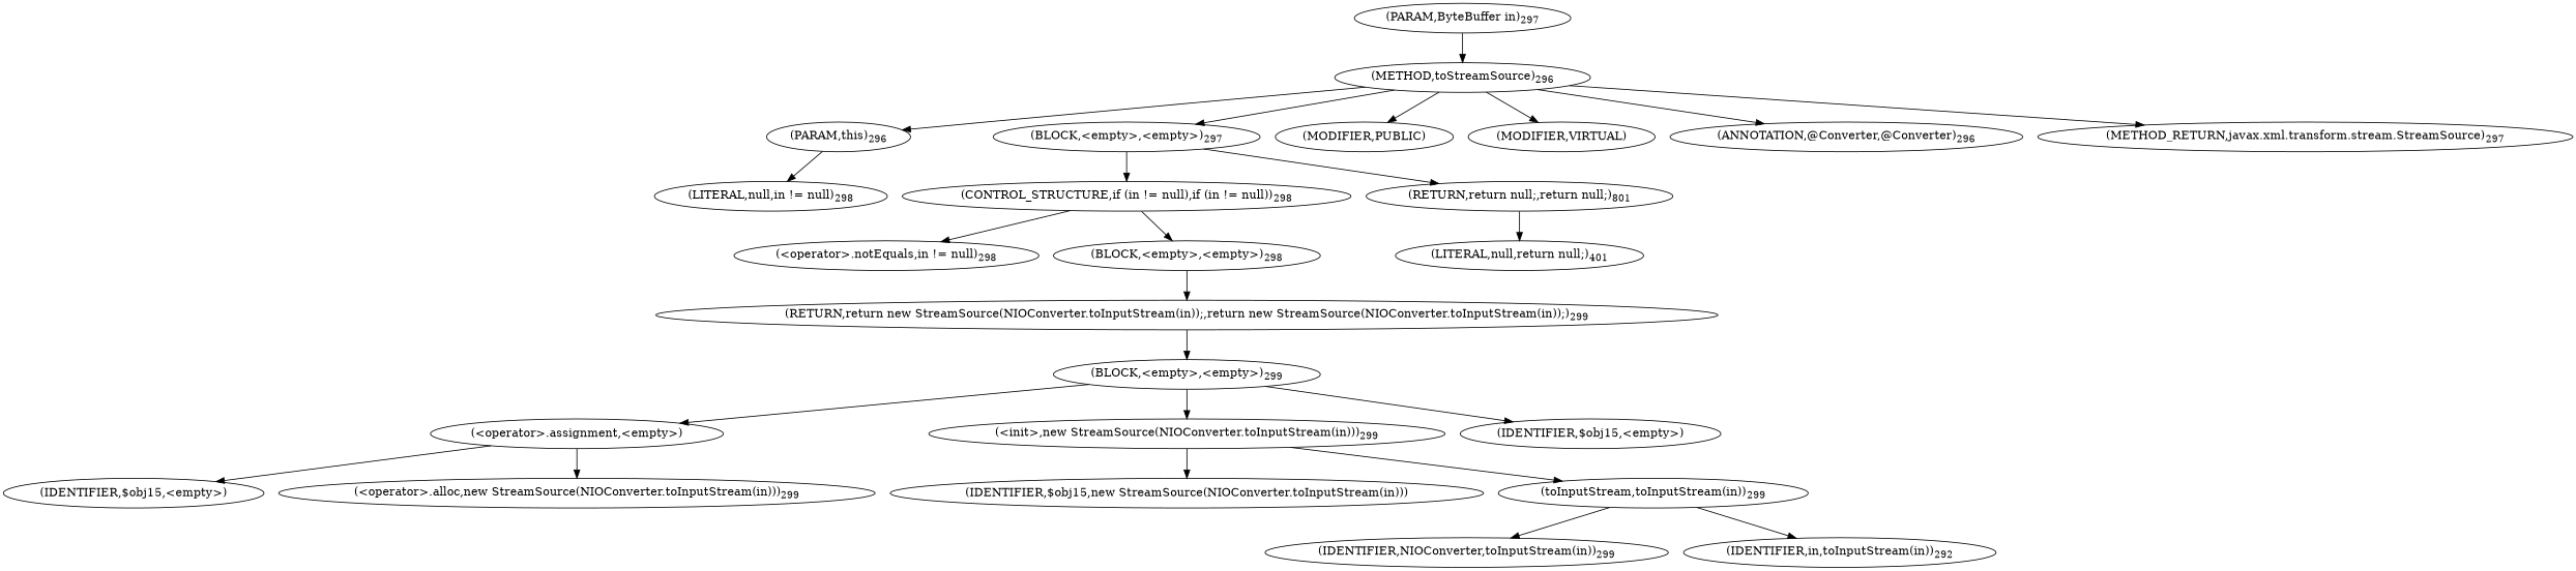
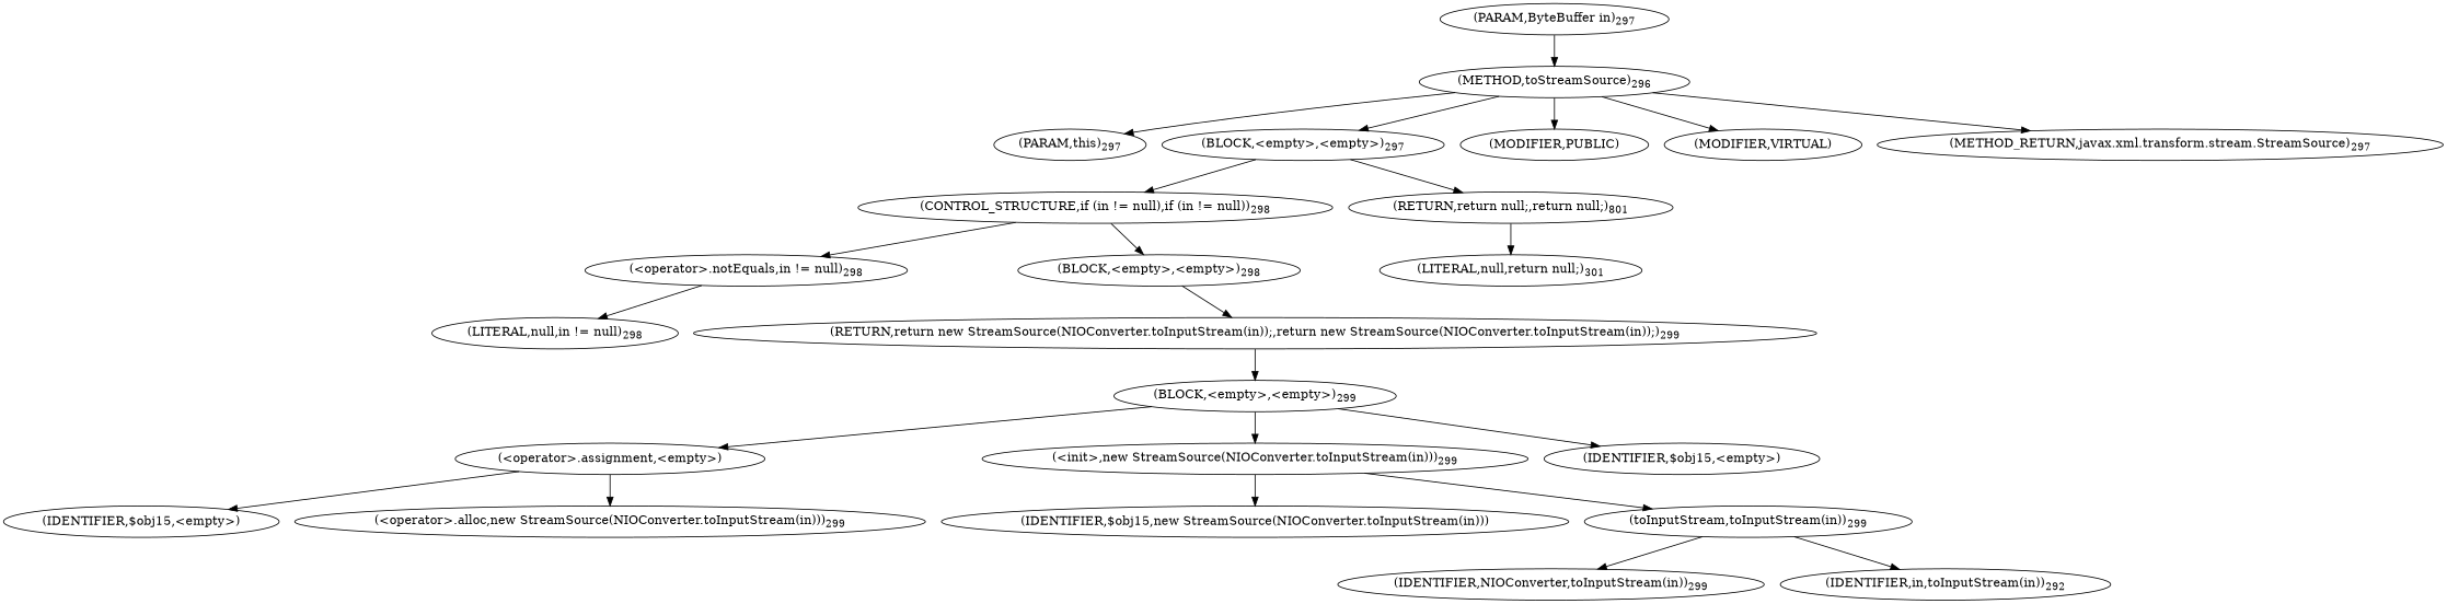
  digraph {
    n1 [label=<(METHOD,toStreamSource)<SUB>296</SUB>>]
-   n2 [label=<(PARAM,this)<SUB>296</SUB>>]
+   n2 [label=<(PARAM,this)<SUB>297</SUB>>]
    n3 [label=<(BLOCK,&lt;empty&gt;,&lt;empty&gt;)<SUB>297</SUB>>]
    n4 [label=<(MODIFIER,PUBLIC)>]
    n5 [label=<(MODIFIER,VIRTUAL)>]
-   n6 [label=<(ANNOTATION,@Converter,@Converter)<SUB>296</SUB>>]
    n7 [label=<(METHOD_RETURN,javax.xml.transform.stream.StreamSource)<SUB>297</SUB>>]
    n8 [label=<(PARAM,ByteBuffer in)<SUB>297</SUB>>]
    n9 [label=<(CONTROL_STRUCTURE,if (in != null),if (in != null))<SUB>298</SUB>>]
    n10 [label=<(RETURN,return null;,return null;)<SUB>801</SUB>>]
    n11 [label=<(&lt;operator&gt;.notEquals,in != null)<SUB>298</SUB>>]
    n12 [label=<(BLOCK,&lt;empty&gt;,&lt;empty&gt;)<SUB>298</SUB>>]
-   n13 [label=<(LITERAL,null,return null;)<SUB>401</SUB>>]
+   n13 [label=<(LITERAL,null,return null;)<SUB>301</SUB>>]
    n14 [label=<(LITERAL,null,in != null)<SUB>298</SUB>>]
    n15 [label=<(RETURN,return new StreamSource(NIOConverter.toInputStream(in));,return new StreamSource(NIOConverter.toInputStream(in));)<SUB>299</SUB>>]
    n16 [label=<(BLOCK,&lt;empty&gt;,&lt;empty&gt;)<SUB>299</SUB>>]
    n17 [label=<(&lt;operator&gt;.assignment,&lt;empty&gt;)>]
    n18 [label=<(&lt;init&gt;,new StreamSource(NIOConverter.toInputStream(in)))<SUB>299</SUB>>]
    n19 [label=<(IDENTIFIER,$obj15,&lt;empty&gt;)>]
    n20 [label=<(IDENTIFIER,$obj15,&lt;empty&gt;)>]
    n21 [label=<(&lt;operator&gt;.alloc,new StreamSource(NIOConverter.toInputStream(in)))<SUB>299</SUB>>]
    n22 [label=<(IDENTIFIER,$obj15,new StreamSource(NIOConverter.toInputStream(in)))>]
    n23 [label=<(toInputStream,toInputStream(in))<SUB>299</SUB>>]
    n24 [label=<(IDENTIFIER,NIOConverter,toInputStream(in))<SUB>299</SUB>>]
    n25 [label=<(IDENTIFIER,in,toInputStream(in))<SUB>292</SUB>>]
    n1 -> n2
    n1 -> n3
    n1 -> n4
    n1 -> n5
-   n1 -> n6
    n1 -> n7
    n3 -> n9
    n3 -> n10
    n8 -> n1
    n9 -> n11
    n9 -> n12
    n10 -> n13
-   n2 -> n14
+   n11 -> n14
    n12 -> n15
    n15 -> n16
    n16 -> n17
    n16 -> n18
    n16 -> n19
    n17 -> n20
    n17 -> n21
    n18 -> n22
    n18 -> n23
    n23 -> n24
    n23 -> n25
  }
